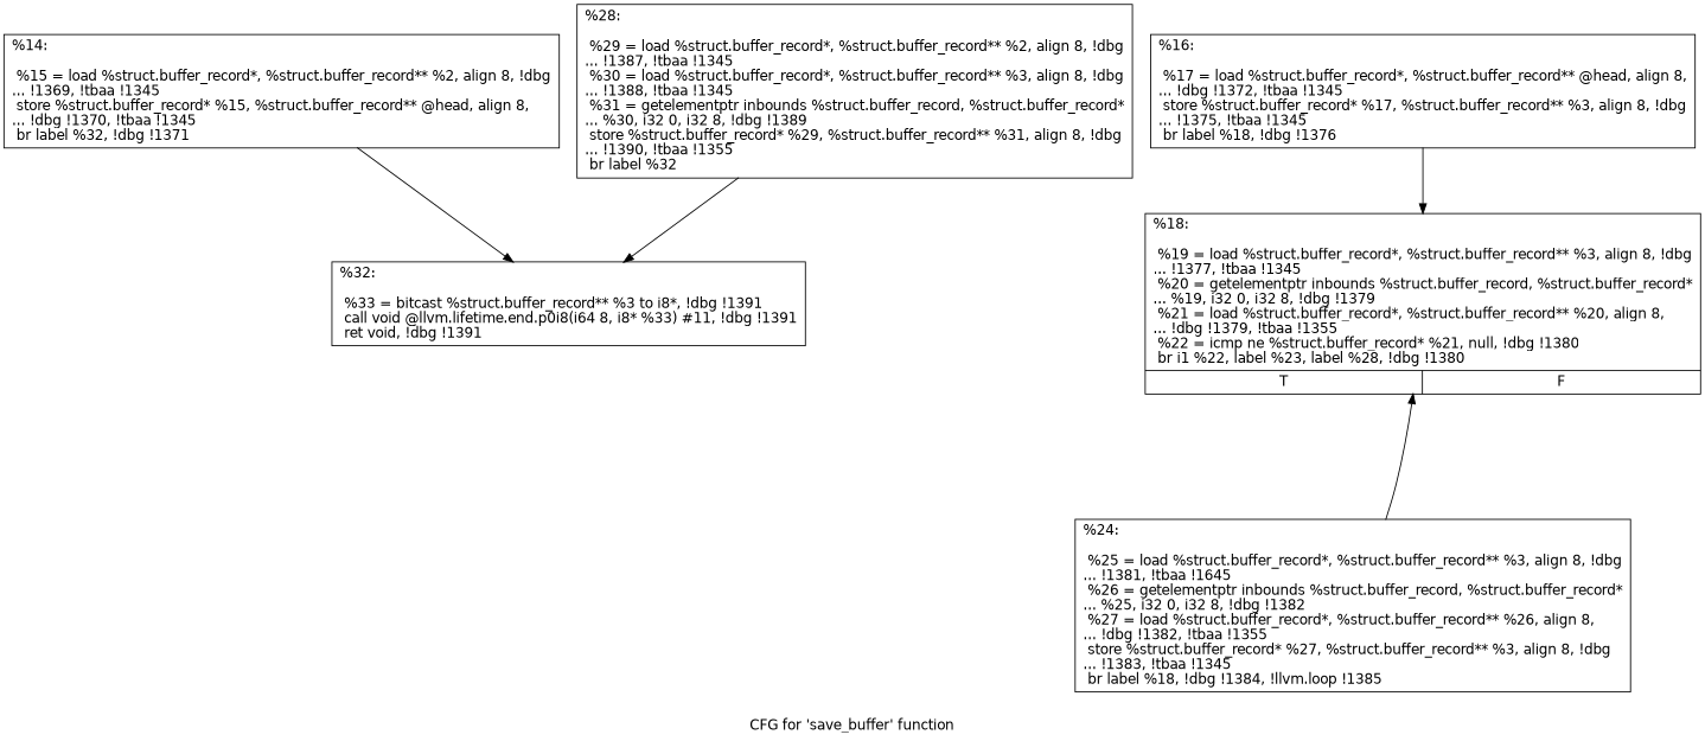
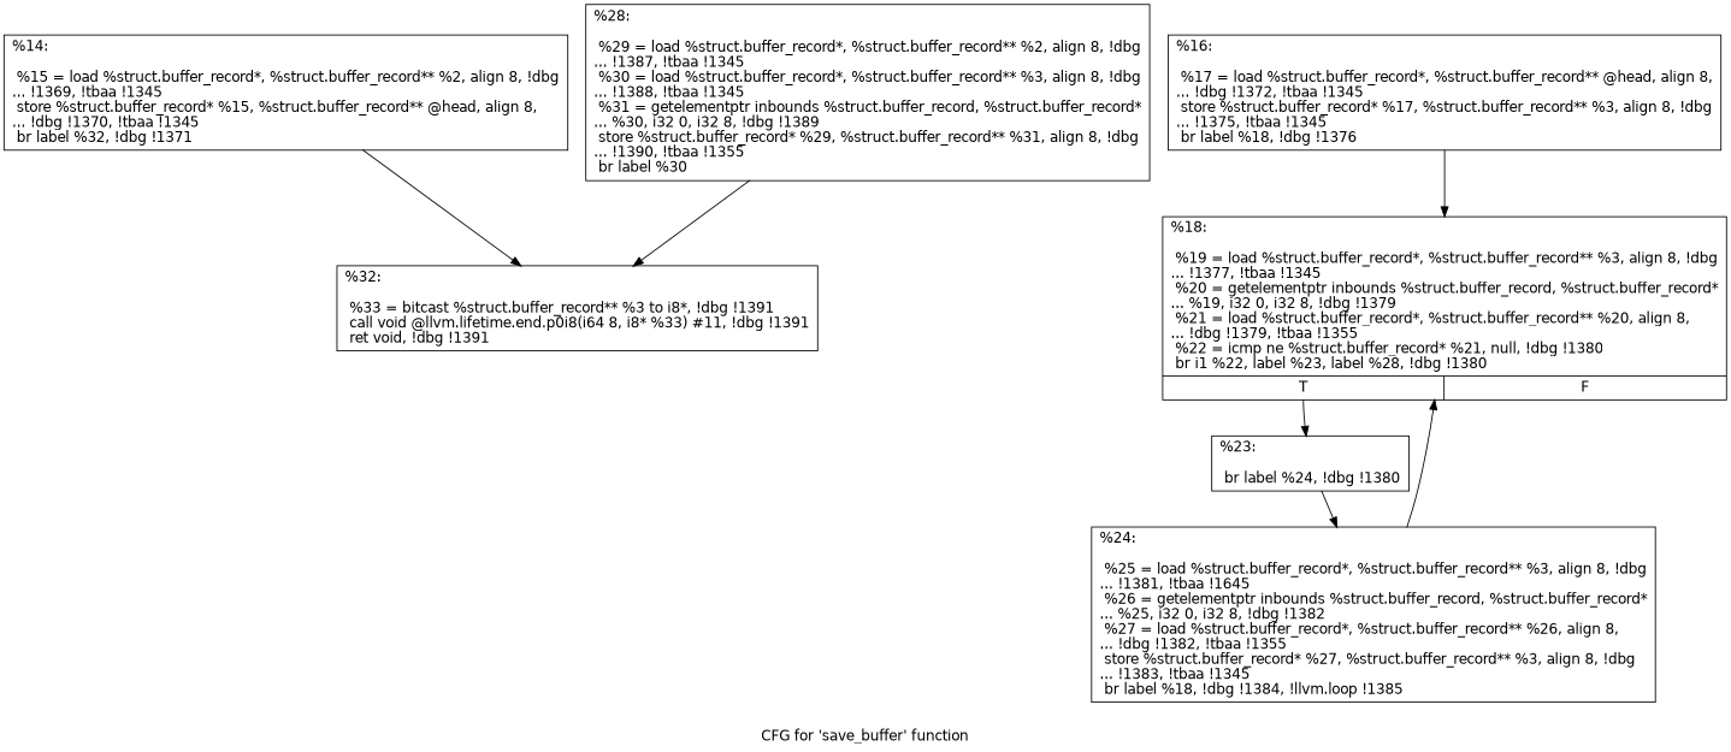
  digraph {
    fontname="DejaVu Sans"
    label="CFG for 'save_buffer' function"
    node [fontname="DejaVu Sans" shape=record]
    edge [fontname="DejaVu Sans"]
    n1 [label="{%14:\l\l  %15 = load %struct.buffer_record*, %struct.buffer_record** %2, align 8, !dbg\l... !1369, !tbaa !1345\l  store %struct.buffer_record* %15, %struct.buffer_record** @head, align 8,\l... !dbg !1370, !tbaa !1345\l  br label %32, !dbg !1371\l}"]
    n2 [label="{%32:\l\l  %33 = bitcast %struct.buffer_record** %3 to i8*, !dbg !1391\l  call void @llvm.lifetime.end.p0i8(i64 8, i8* %33) #11, !dbg !1391\l  ret void, !dbg !1391\l}"]
    n3 [label="{%16:\l\l  %17 = load %struct.buffer_record*, %struct.buffer_record** @head, align 8,\l... !dbg !1372, !tbaa !1345\l  store %struct.buffer_record* %17, %struct.buffer_record** %3, align 8, !dbg\l... !1375, !tbaa !1345\l  br label %18, !dbg !1376\l}"]
    n4 [label="{%18:\l\l  %19 = load %struct.buffer_record*, %struct.buffer_record** %3, align 8, !dbg\l... !1377, !tbaa !1345\l  %20 = getelementptr inbounds %struct.buffer_record, %struct.buffer_record*\l... %19, i32 0, i32 8, !dbg !1379\l  %21 = load %struct.buffer_record*, %struct.buffer_record** %20, align 8,\l... !dbg !1379, !tbaa !1355\l  %22 = icmp ne %struct.buffer_record* %21, null, !dbg !1380\l  br i1 %22, label %23, label %28, !dbg !1380\l|{<s0>T|<s1>F}}"]
+   n5 [label="{%23:\l\l  br label %24, !dbg !1380\l}"]
    n6 [label="{%24:\l\l  %25 = load %struct.buffer_record*, %struct.buffer_record** %3, align 8, !dbg\l... !1381, !tbaa !1645\l  %26 = getelementptr inbounds %struct.buffer_record, %struct.buffer_record*\l... %25, i32 0, i32 8, !dbg !1382\l  %27 = load %struct.buffer_record*, %struct.buffer_record** %26, align 8,\l... !dbg !1382, !tbaa !1355\l  store %struct.buffer_record* %27, %struct.buffer_record** %3, align 8, !dbg\l... !1383, !tbaa !1345\l  br label %18, !dbg !1384, !llvm.loop !1385\l}"]
-   n7 [label="{%28:\l\l  %29 = load %struct.buffer_record*, %struct.buffer_record** %2, align 8, !dbg\l... !1387, !tbaa !1345\l  %30 = load %struct.buffer_record*, %struct.buffer_record** %3, align 8, !dbg\l... !1388, !tbaa !1345\l  %31 = getelementptr inbounds %struct.buffer_record, %struct.buffer_record*\l... %30, i32 0, i32 8, !dbg !1389\l  store %struct.buffer_record* %29, %struct.buffer_record** %31, align 8, !dbg\l... !1390, !tbaa !1355\l  br label %32\l}"]
+   n7 [label="{%28:\l\l  %29 = load %struct.buffer_record*, %struct.buffer_record** %2, align 8, !dbg\l... !1387, !tbaa !1345\l  %30 = load %struct.buffer_record*, %struct.buffer_record** %3, align 8, !dbg\l... !1388, !tbaa !1345\l  %31 = getelementptr inbounds %struct.buffer_record, %struct.buffer_record*\l... %30, i32 0, i32 8, !dbg !1389\l  store %struct.buffer_record* %29, %struct.buffer_record** %31, align 8, !dbg\l... !1390, !tbaa !1355\l  br label %30\l}"]
    n1 -> n2
    n3 -> n4
+   n4 -> n5 [tailport=s0]
+   n5 -> n6
    n6 -> n4
    n7 -> n2
  }
